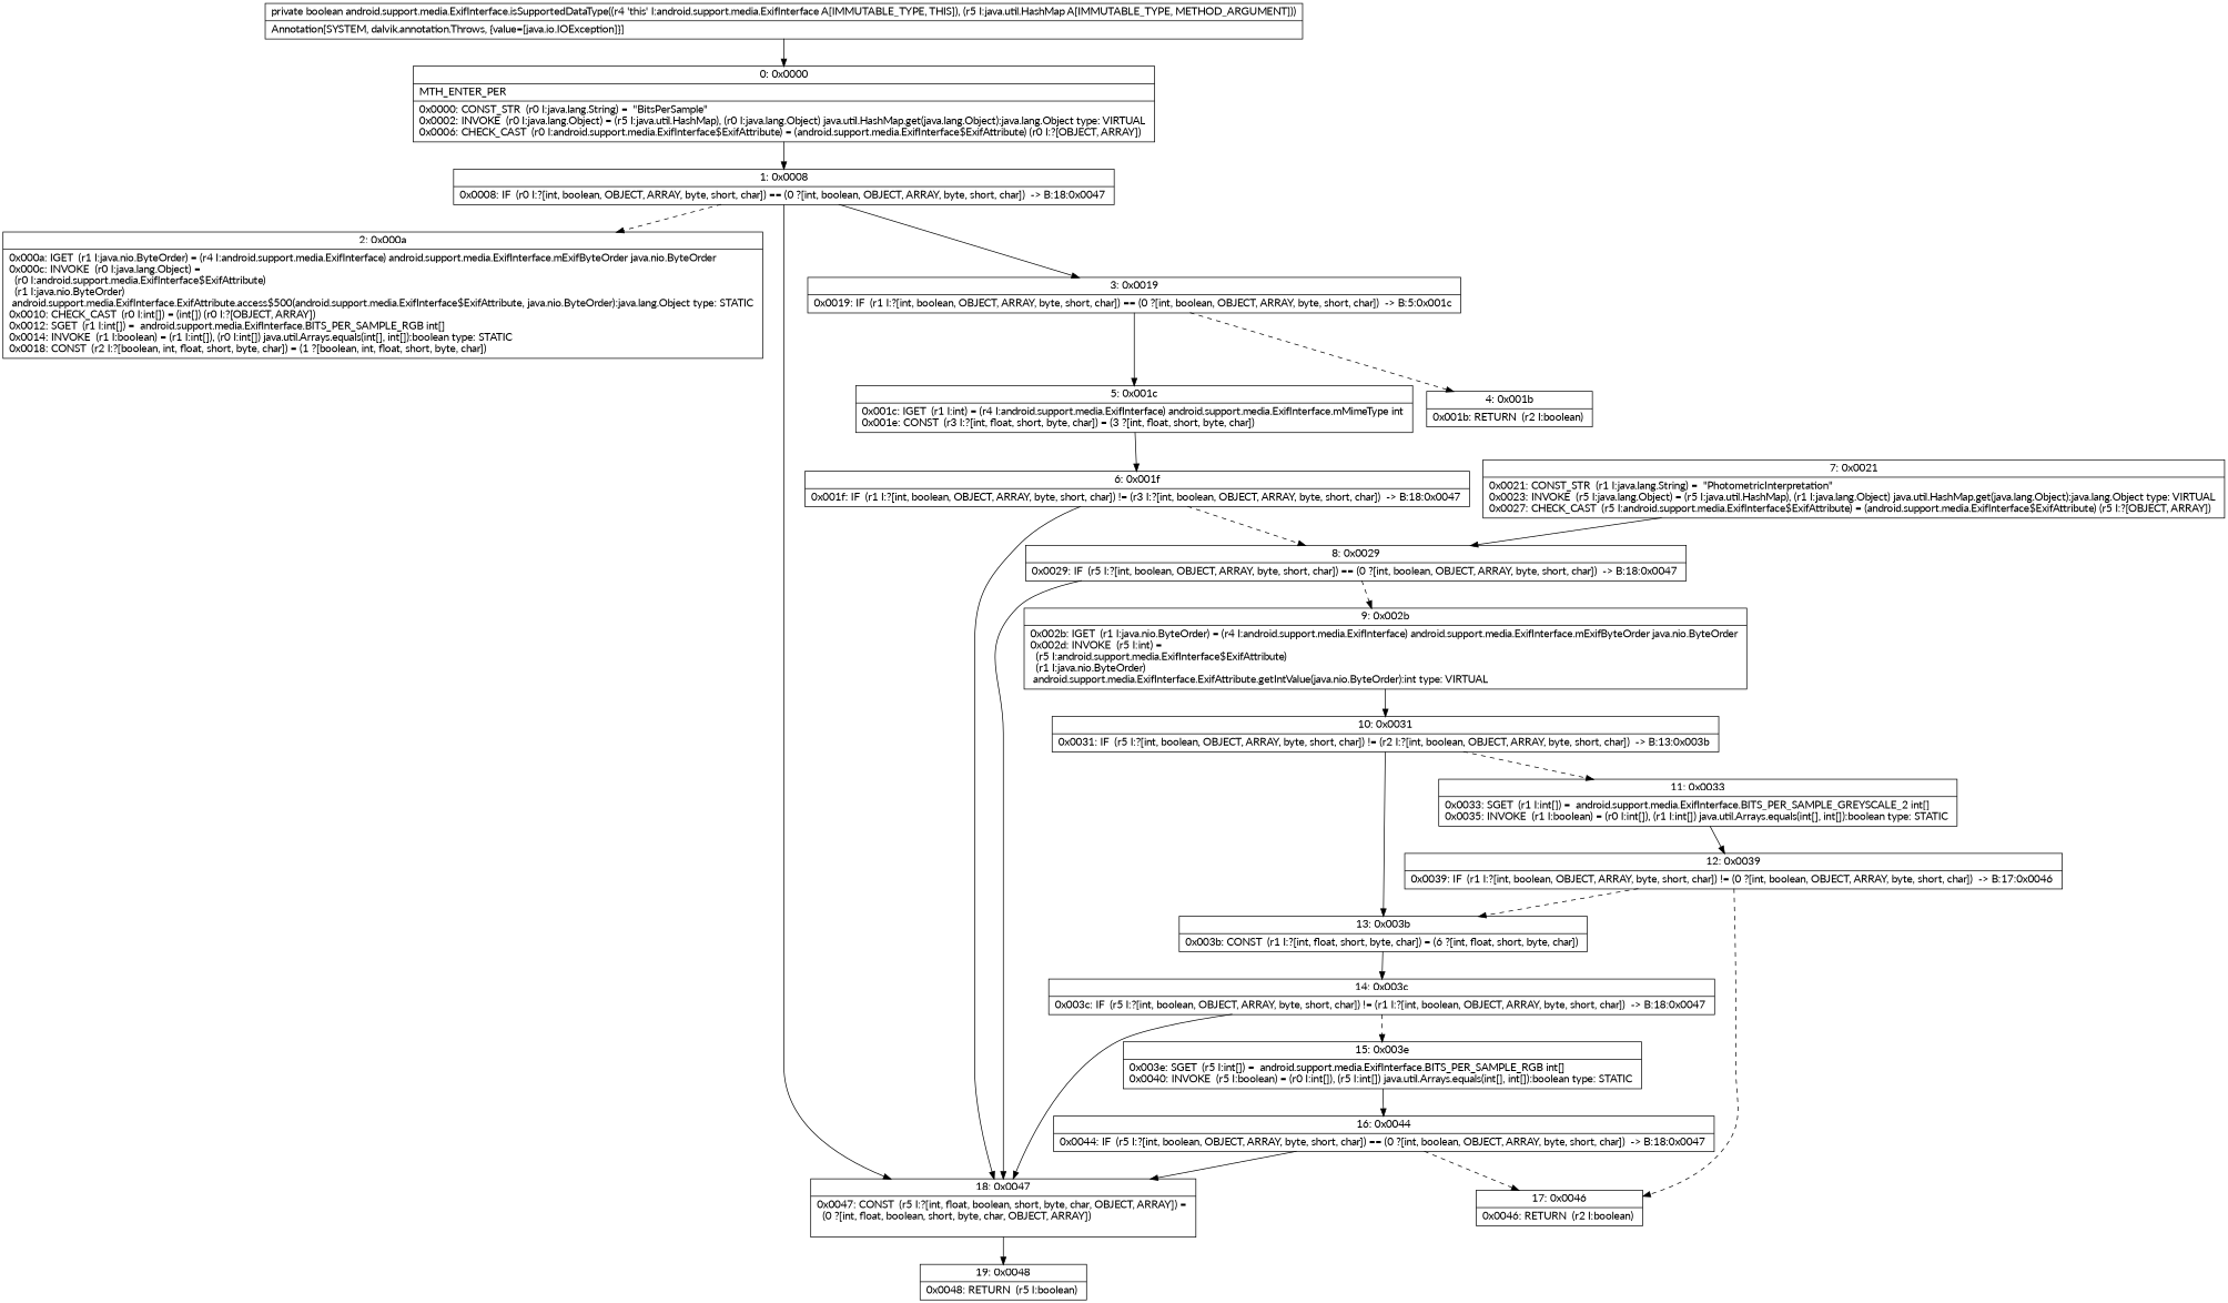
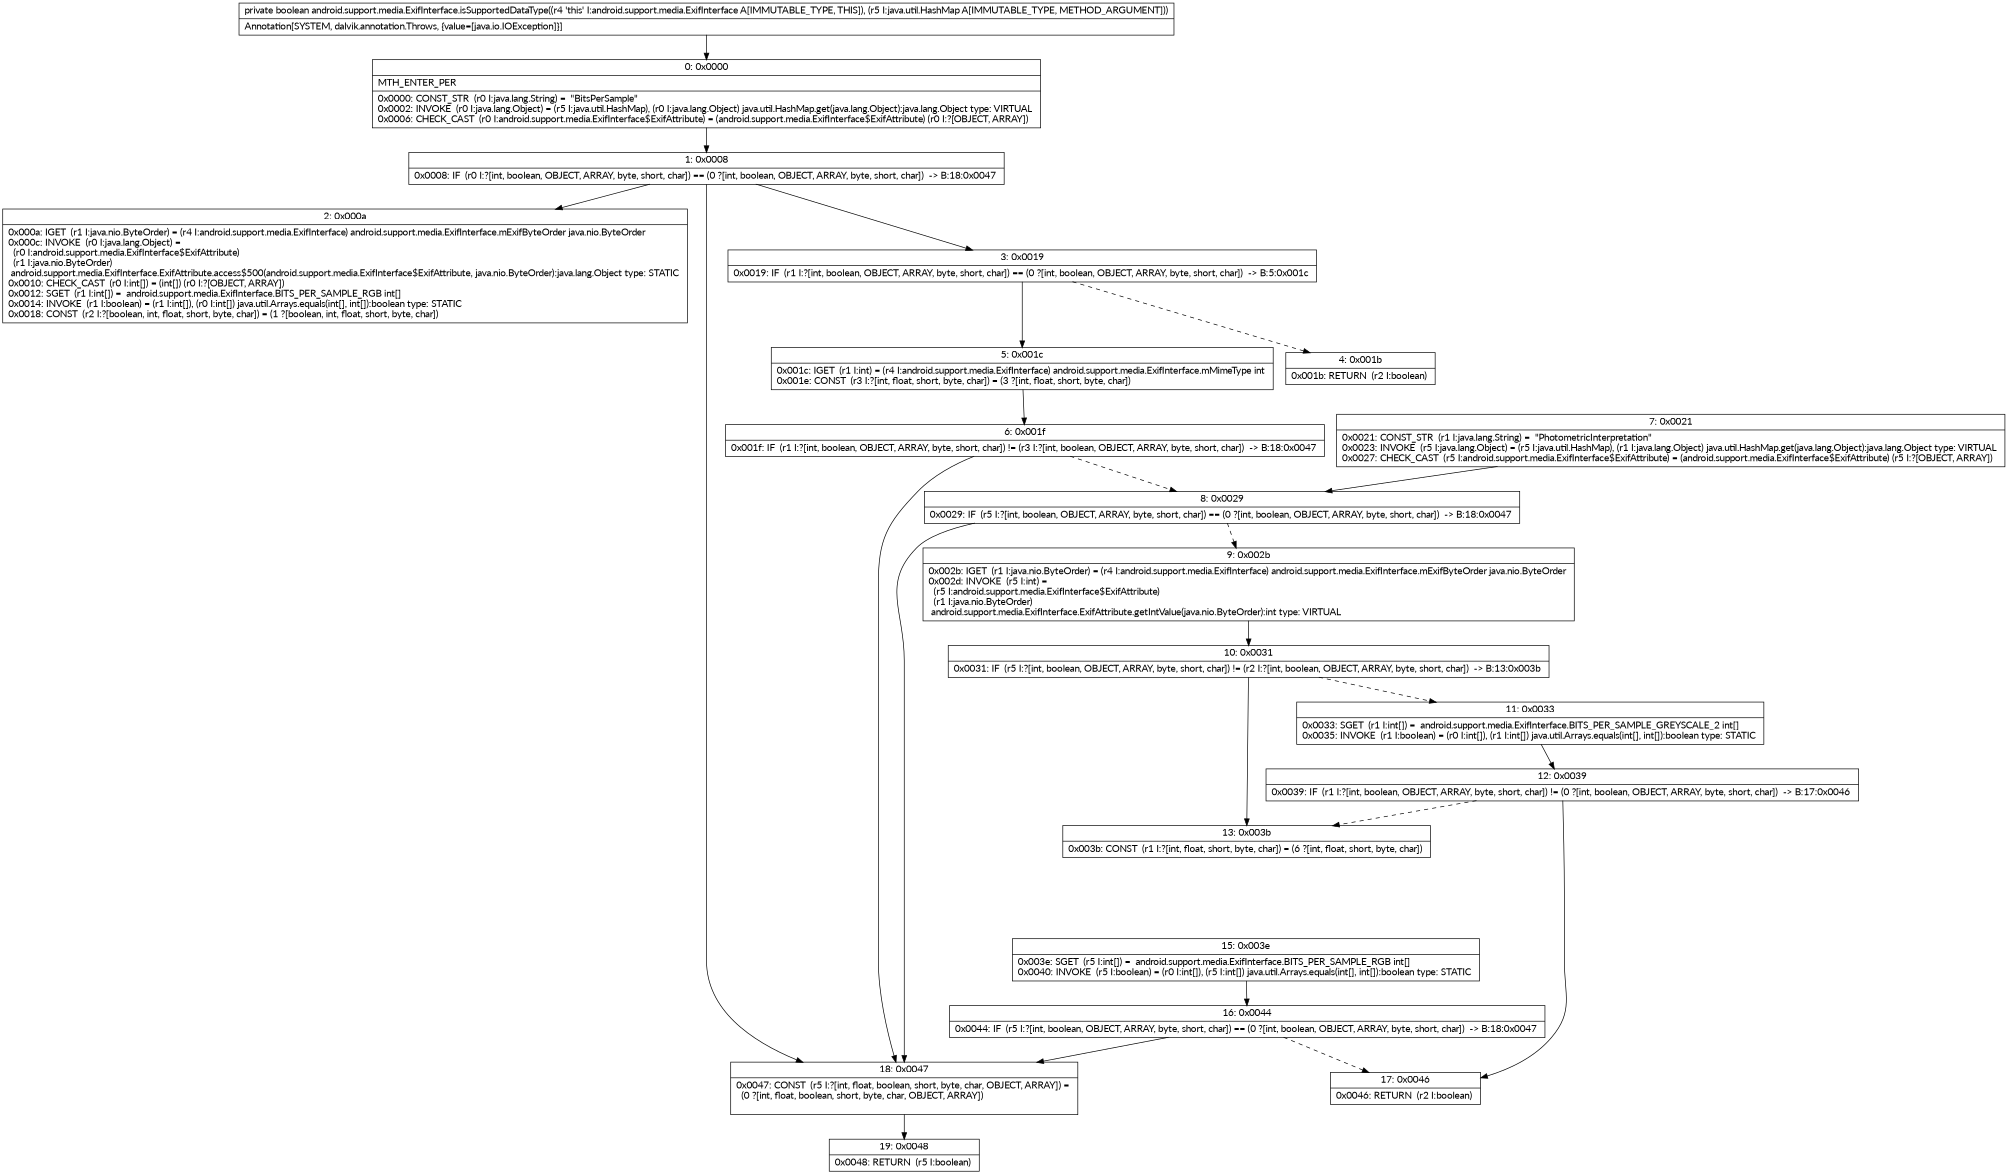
  digraph {
    fontname=Lato
    node [fontname=Lato shape=record]
    edge [fontname=Lato]
    n1 [label="{0\:\ 0x0000|MTH_ENTER_PER\l|0x0000: CONST_STR  (r0 I:java.lang.String) =  \"BitsPerSample\" \l0x0002: INVOKE  (r0 I:java.lang.Object) = (r5 I:java.util.HashMap), (r0 I:java.lang.Object) java.util.HashMap.get(java.lang.Object):java.lang.Object type: VIRTUAL \l0x0006: CHECK_CAST  (r0 I:android.support.media.ExifInterface$ExifAttribute) = (android.support.media.ExifInterface$ExifAttribute) (r0 I:?[OBJECT, ARRAY]) \l}"]
    n2 [label="{1\:\ 0x0008|0x0008: IF  (r0 I:?[int, boolean, OBJECT, ARRAY, byte, short, char]) == (0 ?[int, boolean, OBJECT, ARRAY, byte, short, char])  \-\> B:18:0x0047 \l}"]
    n3 [label="{2\:\ 0x000a|0x000a: IGET  (r1 I:java.nio.ByteOrder) = (r4 I:android.support.media.ExifInterface) android.support.media.ExifInterface.mExifByteOrder java.nio.ByteOrder \l0x000c: INVOKE  (r0 I:java.lang.Object) = \l  (r0 I:android.support.media.ExifInterface$ExifAttribute)\l  (r1 I:java.nio.ByteOrder)\l android.support.media.ExifInterface.ExifAttribute.access$500(android.support.media.ExifInterface$ExifAttribute, java.nio.ByteOrder):java.lang.Object type: STATIC \l0x0010: CHECK_CAST  (r0 I:int[]) = (int[]) (r0 I:?[OBJECT, ARRAY]) \l0x0012: SGET  (r1 I:int[]) =  android.support.media.ExifInterface.BITS_PER_SAMPLE_RGB int[] \l0x0014: INVOKE  (r1 I:boolean) = (r1 I:int[]), (r0 I:int[]) java.util.Arrays.equals(int[], int[]):boolean type: STATIC \l0x0018: CONST  (r2 I:?[boolean, int, float, short, byte, char]) = (1 ?[boolean, int, float, short, byte, char]) \l}"]
    n4 [label="{18\:\ 0x0047|0x0047: CONST  (r5 I:?[int, float, boolean, short, byte, char, OBJECT, ARRAY]) = \l  (0 ?[int, float, boolean, short, byte, char, OBJECT, ARRAY])\l \l}"]
    n5 [label="{3\:\ 0x0019|0x0019: IF  (r1 I:?[int, boolean, OBJECT, ARRAY, byte, short, char]) == (0 ?[int, boolean, OBJECT, ARRAY, byte, short, char])  \-\> B:5:0x001c \l}"]
    n6 [label="{19\:\ 0x0048|0x0048: RETURN  (r5 I:boolean) \l}"]
    n7 [label="{4\:\ 0x001b|0x001b: RETURN  (r2 I:boolean) \l}"]
    n8 [label="{5\:\ 0x001c|0x001c: IGET  (r1 I:int) = (r4 I:android.support.media.ExifInterface) android.support.media.ExifInterface.mMimeType int \l0x001e: CONST  (r3 I:?[int, float, short, byte, char]) = (3 ?[int, float, short, byte, char]) \l}"]
    n9 [label="{6\:\ 0x001f|0x001f: IF  (r1 I:?[int, boolean, OBJECT, ARRAY, byte, short, char]) != (r3 I:?[int, boolean, OBJECT, ARRAY, byte, short, char])  \-\> B:18:0x0047 \l}"]
    n10 [label="{8\:\ 0x0029|0x0029: IF  (r5 I:?[int, boolean, OBJECT, ARRAY, byte, short, char]) == (0 ?[int, boolean, OBJECT, ARRAY, byte, short, char])  \-\> B:18:0x0047 \l}"]
    n11 [label="{7\:\ 0x0021|0x0021: CONST_STR  (r1 I:java.lang.String) =  \"PhotometricInterpretation\" \l0x0023: INVOKE  (r5 I:java.lang.Object) = (r5 I:java.util.HashMap), (r1 I:java.lang.Object) java.util.HashMap.get(java.lang.Object):java.lang.Object type: VIRTUAL \l0x0027: CHECK_CAST  (r5 I:android.support.media.ExifInterface$ExifAttribute) = (android.support.media.ExifInterface$ExifAttribute) (r5 I:?[OBJECT, ARRAY]) \l}"]
    n12 [label="{9\:\ 0x002b|0x002b: IGET  (r1 I:java.nio.ByteOrder) = (r4 I:android.support.media.ExifInterface) android.support.media.ExifInterface.mExifByteOrder java.nio.ByteOrder \l0x002d: INVOKE  (r5 I:int) = \l  (r5 I:android.support.media.ExifInterface$ExifAttribute)\l  (r1 I:java.nio.ByteOrder)\l android.support.media.ExifInterface.ExifAttribute.getIntValue(java.nio.ByteOrder):int type: VIRTUAL \l}"]
    n13 [label="{10\:\ 0x0031|0x0031: IF  (r5 I:?[int, boolean, OBJECT, ARRAY, byte, short, char]) != (r2 I:?[int, boolean, OBJECT, ARRAY, byte, short, char])  \-\> B:13:0x003b \l}"]
    n14 [label="{11\:\ 0x0033|0x0033: SGET  (r1 I:int[]) =  android.support.media.ExifInterface.BITS_PER_SAMPLE_GREYSCALE_2 int[] \l0x0035: INVOKE  (r1 I:boolean) = (r0 I:int[]), (r1 I:int[]) java.util.Arrays.equals(int[], int[]):boolean type: STATIC \l}"]
    n15 [label="{13\:\ 0x003b|0x003b: CONST  (r1 I:?[int, float, short, byte, char]) = (6 ?[int, float, short, byte, char]) \l}"]
    n16 [label="{12\:\ 0x0039|0x0039: IF  (r1 I:?[int, boolean, OBJECT, ARRAY, byte, short, char]) != (0 ?[int, boolean, OBJECT, ARRAY, byte, short, char])  \-\> B:17:0x0046 \l}"]
-   n17 [label="{14\:\ 0x003c|0x003c: IF  (r5 I:?[int, boolean, OBJECT, ARRAY, byte, short, char]) != (r1 I:?[int, boolean, OBJECT, ARRAY, byte, short, char])  \-\> B:18:0x0047 \l}"]
    n18 [label="{17\:\ 0x0046|0x0046: RETURN  (r2 I:boolean) \l}"]
    n19 [label="{15\:\ 0x003e|0x003e: SGET  (r5 I:int[]) =  android.support.media.ExifInterface.BITS_PER_SAMPLE_RGB int[] \l0x0040: INVOKE  (r5 I:boolean) = (r0 I:int[]), (r5 I:int[]) java.util.Arrays.equals(int[], int[]):boolean type: STATIC \l}"]
    n20 [label="{16\:\ 0x0044|0x0044: IF  (r5 I:?[int, boolean, OBJECT, ARRAY, byte, short, char]) == (0 ?[int, boolean, OBJECT, ARRAY, byte, short, char])  \-\> B:18:0x0047 \l}"]
    n21 [label="{private boolean android.support.media.ExifInterface.isSupportedDataType((r4 'this' I:android.support.media.ExifInterface A[IMMUTABLE_TYPE, THIS]), (r5 I:java.util.HashMap A[IMMUTABLE_TYPE, METHOD_ARGUMENT]))  | Annotation[SYSTEM, dalvik.annotation.Throws, \{value=[java.io.IOException]\}]\l}"]
    n1 -> n2
-   n2 -> n3 [style=dashed]
+   n2 -> n3 [style=solid]
    n2 -> n4
    n2 -> n5
    n4 -> n6
    n5 -> n7 [style=dashed]
    n5 -> n8
    n8 -> n9
    n9 -> n4
    n9 -> n10 [style=dashed]
    n10 -> n4
    n10 -> n12 [style=dashed]
    n11 -> n10
    n12 -> n13
    n13 -> n14 [style=dashed]
    n13 -> n15
    n14 -> n16
-   n15 -> n17
    n16 -> n15 [style=dashed]
-   n16 -> n18 [style=dashed]
-   n17 -> n4
-   n17 -> n19 [style=dashed]
+   n16 -> n18
    n19 -> n20
    n20 -> n4
    n20 -> n18 [style=dashed]
    n21 -> n1
  }
